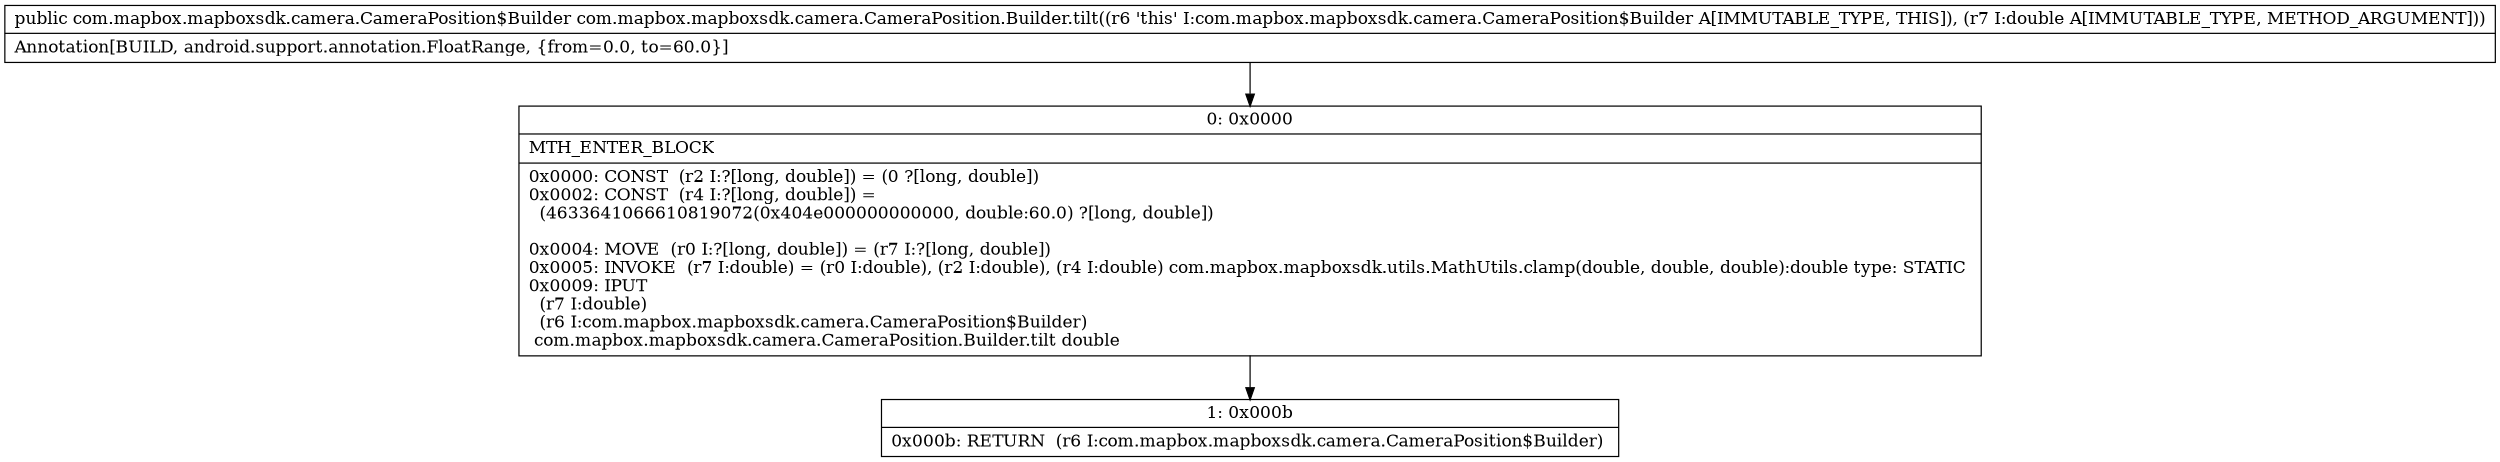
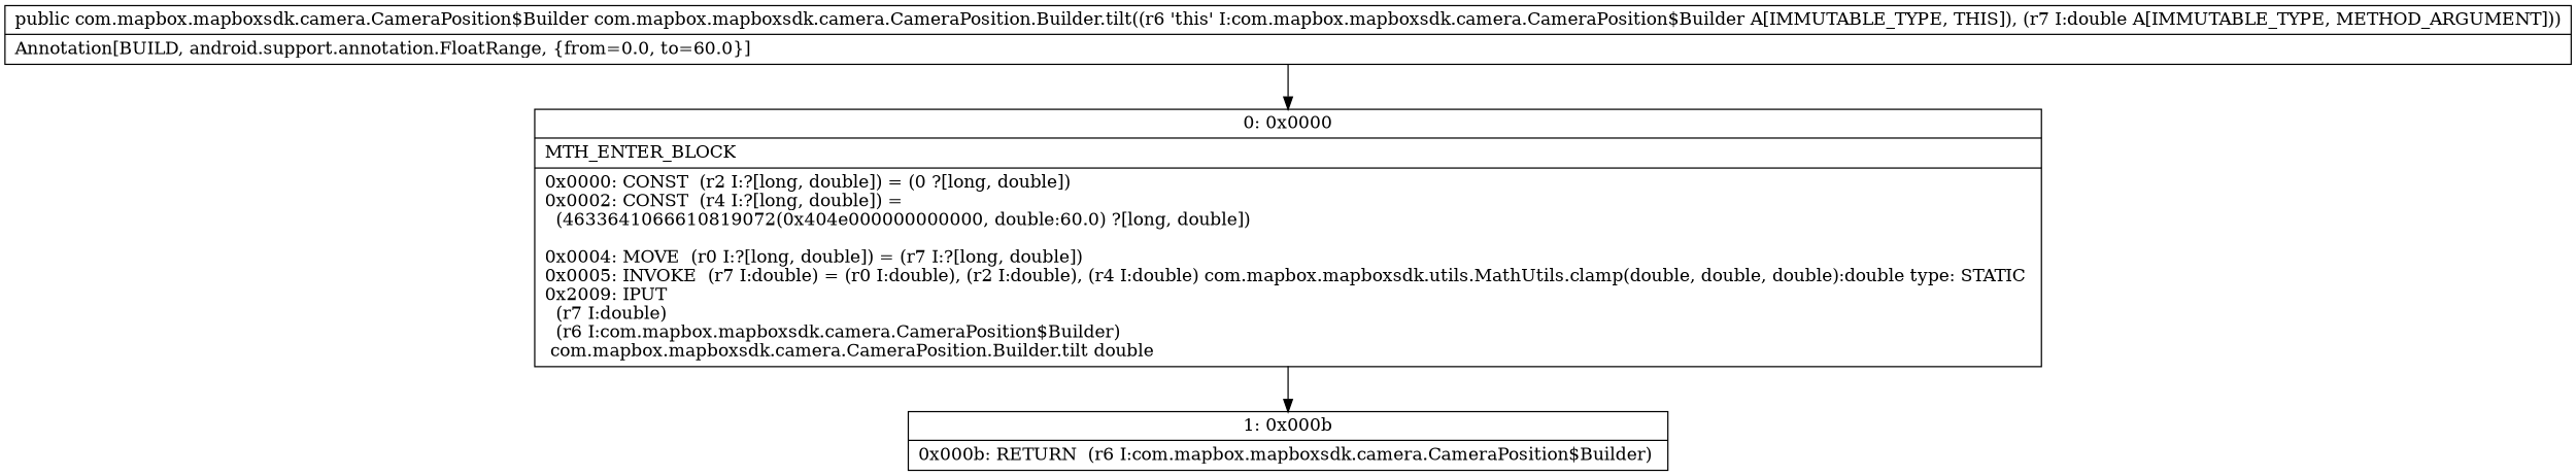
  digraph {
    node [shape=record]
-   n1 [label="{0\:\ 0x0000|MTH_ENTER_BLOCK\l|0x0000: CONST  (r2 I:?[long, double]) = (0 ?[long, double]) \l0x0002: CONST  (r4 I:?[long, double]) = \l  (4633641066610819072(0x404e000000000000, double:60.0) ?[long, double])\l \l0x0004: MOVE  (r0 I:?[long, double]) = (r7 I:?[long, double]) \l0x0005: INVOKE  (r7 I:double) = (r0 I:double), (r2 I:double), (r4 I:double) com.mapbox.mapboxsdk.utils.MathUtils.clamp(double, double, double):double type: STATIC \l0x0009: IPUT  \l  (r7 I:double)\l  (r6 I:com.mapbox.mapboxsdk.camera.CameraPosition$Builder)\l com.mapbox.mapboxsdk.camera.CameraPosition.Builder.tilt double \l}"]
+   n1 [label="{0\:\ 0x0000|MTH_ENTER_BLOCK\l|0x0000: CONST  (r2 I:?[long, double]) = (0 ?[long, double]) \l0x0002: CONST  (r4 I:?[long, double]) = \l  (4633641066610819072(0x404e000000000000, double:60.0) ?[long, double])\l \l0x0004: MOVE  (r0 I:?[long, double]) = (r7 I:?[long, double]) \l0x0005: INVOKE  (r7 I:double) = (r0 I:double), (r2 I:double), (r4 I:double) com.mapbox.mapboxsdk.utils.MathUtils.clamp(double, double, double):double type: STATIC \l0x2009: IPUT  \l  (r7 I:double)\l  (r6 I:com.mapbox.mapboxsdk.camera.CameraPosition$Builder)\l com.mapbox.mapboxsdk.camera.CameraPosition.Builder.tilt double \l}"]
    n2 [label="{1\:\ 0x000b|0x000b: RETURN  (r6 I:com.mapbox.mapboxsdk.camera.CameraPosition$Builder) \l}"]
    n3 [label="{public com.mapbox.mapboxsdk.camera.CameraPosition$Builder com.mapbox.mapboxsdk.camera.CameraPosition.Builder.tilt((r6 'this' I:com.mapbox.mapboxsdk.camera.CameraPosition$Builder A[IMMUTABLE_TYPE, THIS]), (r7 I:double A[IMMUTABLE_TYPE, METHOD_ARGUMENT]))  | Annotation[BUILD, android.support.annotation.FloatRange, \{from=0.0, to=60.0\}]\l}"]
    n1 -> n2
    n3 -> n1
  }
